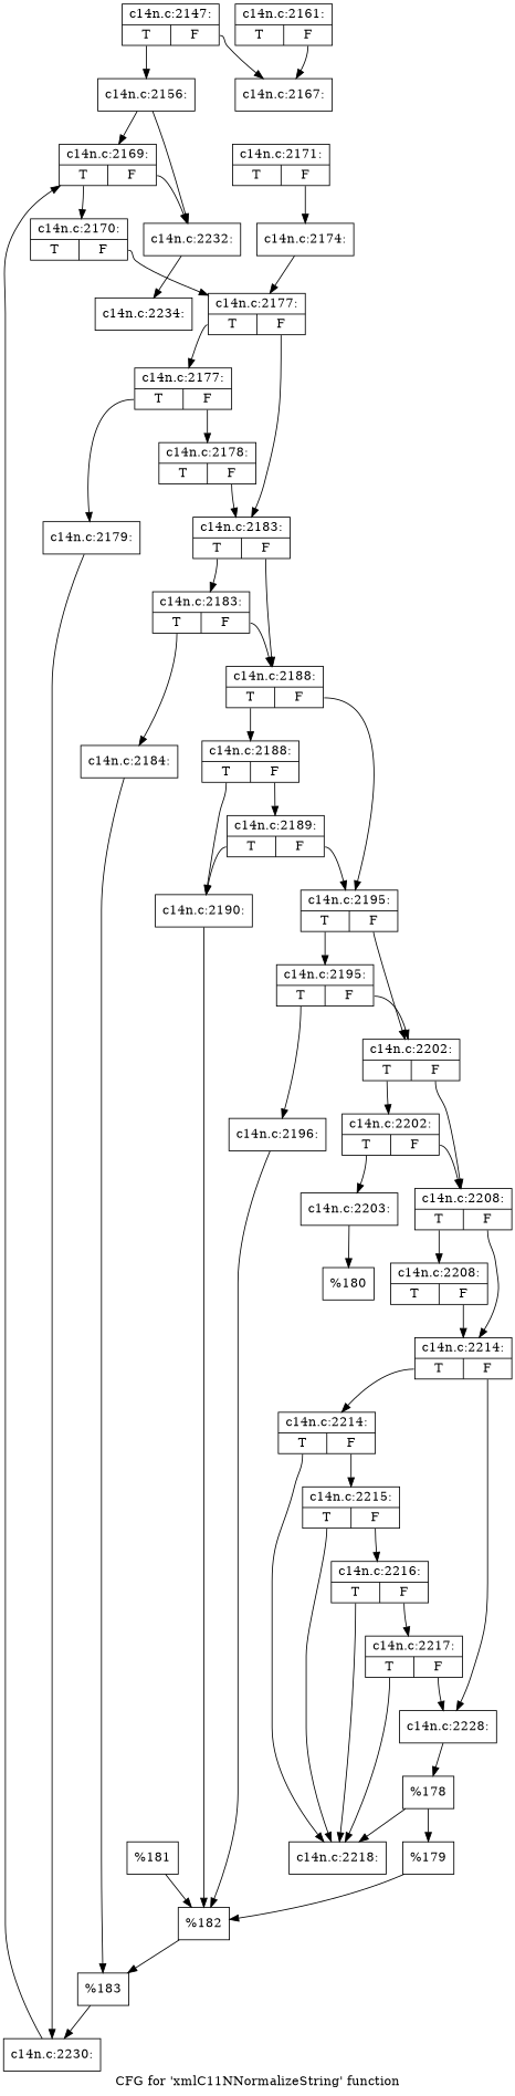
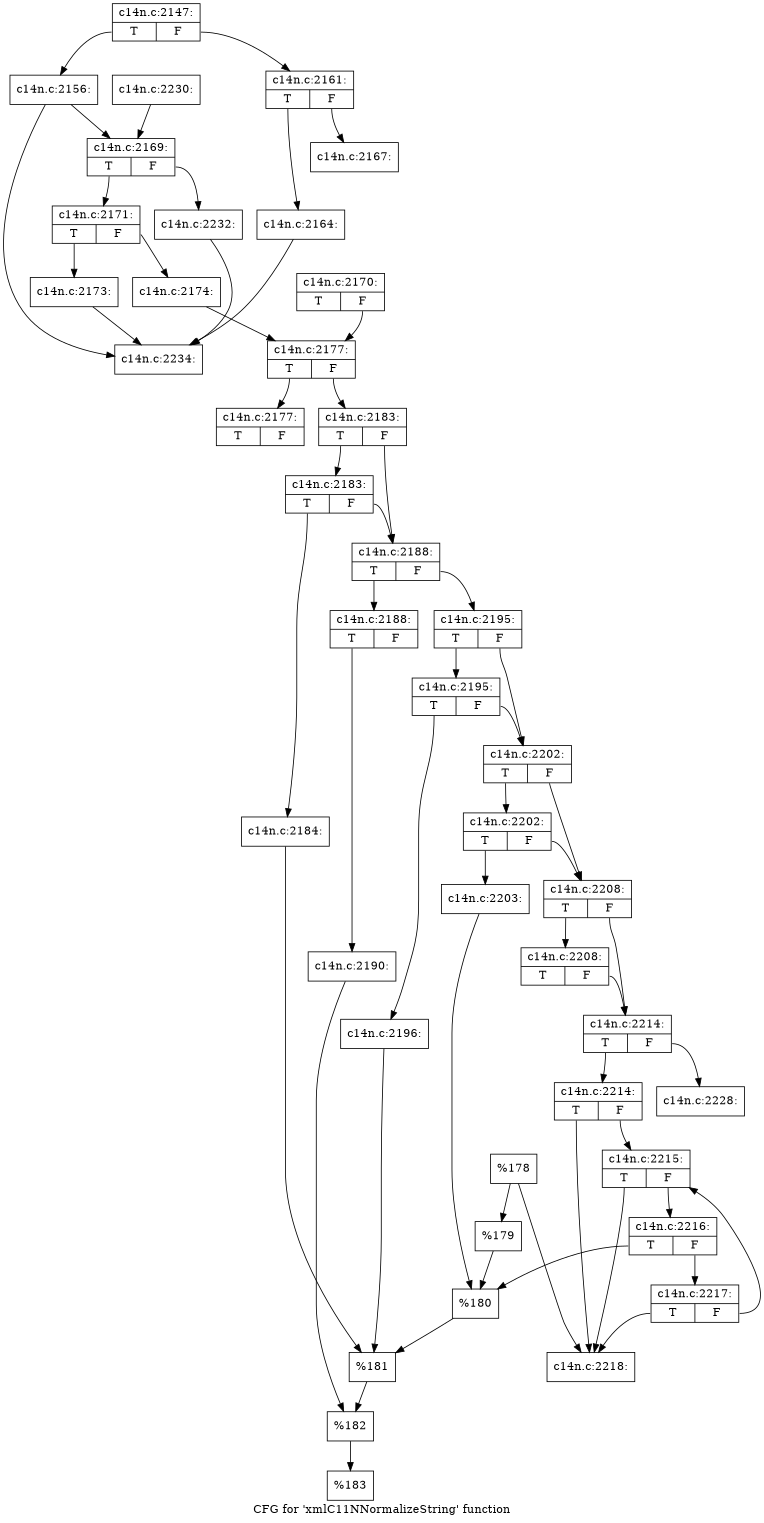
  digraph {
    label="CFG for 'xmlC11NNormalizeString' function"
    node [shape=record]
    edge [tailport=s0]
    n1 [label="{c14n.c:2147:|{<s0>T|<s1>F}}"]
    n2 [label="{c14n.c:2156:}"]
    n3 [label="{c14n.c:2161:|{<s0>T|<s1>F}}"]
    n4 [label="{c14n.c:2234:}"]
    n5 [label="{c14n.c:2169:|{<s0>T|<s1>F}}"]
+   n6 [label="{c14n.c:2164:}"]
    n7 [label="{c14n.c:2167:}"]
    n8 [label="{c14n.c:2170:|{<s0>T|<s1>F}}"]
    n9 [label="{c14n.c:2232:}"]
    n10 [label="{c14n.c:2177:|{<s0>T|<s1>F}}"]
    n11 [label="{c14n.c:2171:|{<s0>T|<s1>F}}"]
+   n12 [label="{c14n.c:2173:}"]
    n13 [label="{c14n.c:2174:}"]
    n14 [label="{c14n.c:2177:|{<s0>T|<s1>F}}"]
    n15 [label="{c14n.c:2183:|{<s0>T|<s1>F}}"]
-   n16 [label="{c14n.c:2179:}"]
-   n17 [label="{c14n.c:2178:|{<s0>T|<s1>F}}"]
    n18 [label="{c14n.c:2183:|{<s0>T|<s1>F}}"]
    n19 [label="{c14n.c:2188:|{<s0>T|<s1>F}}"]
    n20 [label="{c14n.c:2230:}"]
    n21 [label="{c14n.c:2184:}"]
    n22 [label="{c14n.c:2188:|{<s0>T|<s1>F}}"]
    n23 [label="{c14n.c:2195:|{<s0>T|<s1>F}}"]
    n24 [label="{%183}"]
    n25 [label="{c14n.c:2190:}"]
-   n26 [label="{c14n.c:2189:|{<s0>T|<s1>F}}"]
    n27 [label="{c14n.c:2195:|{<s0>T|<s1>F}}"]
    n28 [label="{c14n.c:2202:|{<s0>T|<s1>F}}"]
    n29 [label="{%182}"]
    n30 [label="{c14n.c:2196:}"]
    n31 [label="{c14n.c:2202:|{<s0>T|<s1>F}}"]
    n32 [label="{c14n.c:2208:|{<s0>T|<s1>F}}"]
    n33 [label="{%181}"]
    n34 [label="{c14n.c:2203:}"]
    n35 [label="{c14n.c:2208:|{<s0>T|<s1>F}}"]
    n36 [label="{c14n.c:2214:|{<s0>T|<s1>F}}"]
    n37 [label="{%180}"]
    n38 [label="{c14n.c:2214:|{<s0>T|<s1>F}}"]
    n39 [label="{c14n.c:2228:}"]
    n40 [label="{c14n.c:2218:}"]
    n41 [label="{c14n.c:2215:|{<s0>T|<s1>F}}"]
    n42 [label="{%178}"]
    n43 [label="{%179}"]
    n44 [label="{c14n.c:2216:|{<s0>T|<s1>F}}"]
    n45 [label="{c14n.c:2217:|{<s0>T|<s1>F}}"]
    n1 -> n2
-   n1 -> n7 [tailport=s1]
-   n2 -> n9
+   n1 -> n3 [tailport=s1]
+   n2 -> n4
    n2 -> n5
+   n3 -> n6
    n3 -> n7 [tailport=s1]
-   n5 -> n8
+   n5 -> n11
    n5 -> n9 [tailport=s1]
+   n6 -> n4
    n8 -> n10 [tailport=s1]
    n9 -> n4
    n10 -> n14
    n10 -> n15 [tailport=s1]
+   n11 -> n12
    n11 -> n13 [tailport=s1]
+   n12 -> n4
    n13 -> n10
-   n14 -> n16
-   n14 -> n17 [tailport=s1]
    n15 -> n18
    n15 -> n19 [tailport=s1]
-   n16 -> n20
-   n17 -> n15 [tailport=s1]
    n18 -> n19 [tailport=s1]
    n18 -> n21
    n19 -> n22
    n19 -> n23 [tailport=s1]
    n20 -> n5
-   n21 -> n24
+   n21 -> n33
    n22 -> n25
-   n22 -> n26 [tailport=s1]
    n23 -> n27
    n23 -> n28 [tailport=s1]
-   n24 -> n20
    n25 -> n29
-   n26 -> n23 [tailport=s1]
-   n26 -> n25
    n27 -> n28 [tailport=s1]
    n27 -> n30
    n28 -> n31
    n28 -> n32 [tailport=s1]
    n29 -> n24
-   n30 -> n29
+   n30 -> n33
    n31 -> n32 [tailport=s1]
    n31 -> n34
    n32 -> n35
    n32 -> n36 [tailport=s1]
    n33 -> n29
    n34 -> n37
    n35 -> n36 [tailport=s1]
    n36 -> n38
    n36 -> n39 [tailport=s1]
+   n37 -> n33
    n38 -> n40
    n38 -> n41 [tailport=s1]
-   n39 -> n42
    n41 -> n40
    n41 -> n44 [tailport=s1]
    n42 -> n40
    n42 -> n43
-   n43 -> n29
-   n44 -> n40
+   n43 -> n37
+   n44 -> n37
    n44 -> n45 [tailport=s1]
-   n45 -> n39 [tailport=s1]
+   n45 -> n41 [tailport=s1]
    n45 -> n40
  }
